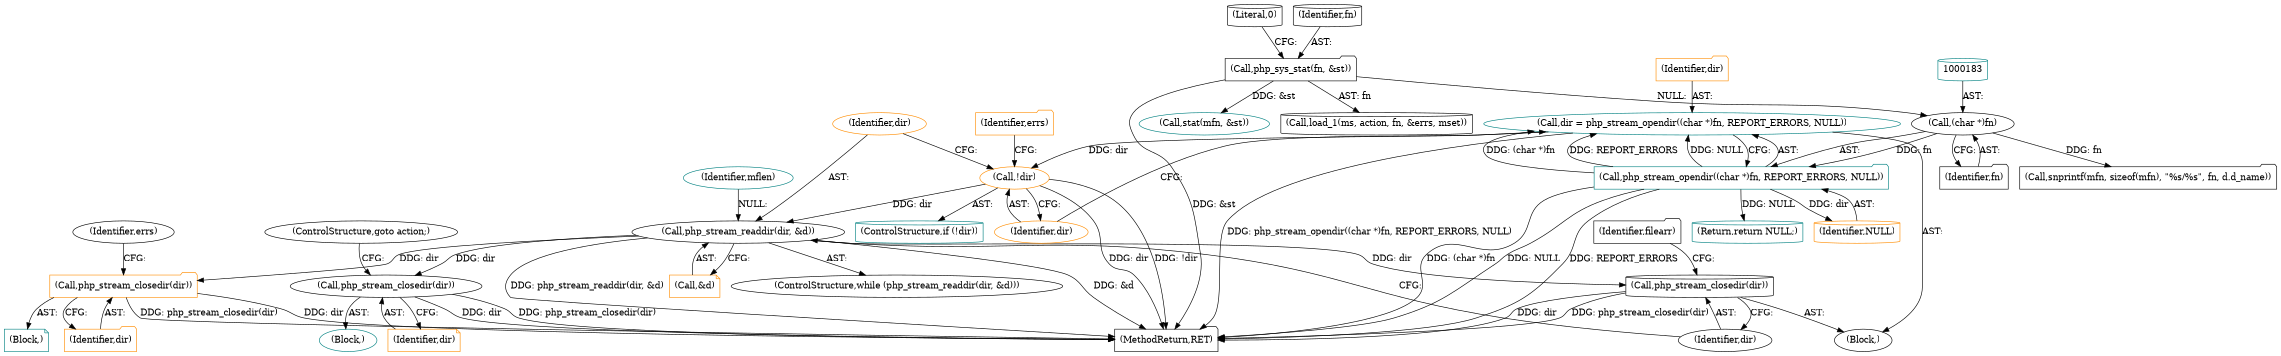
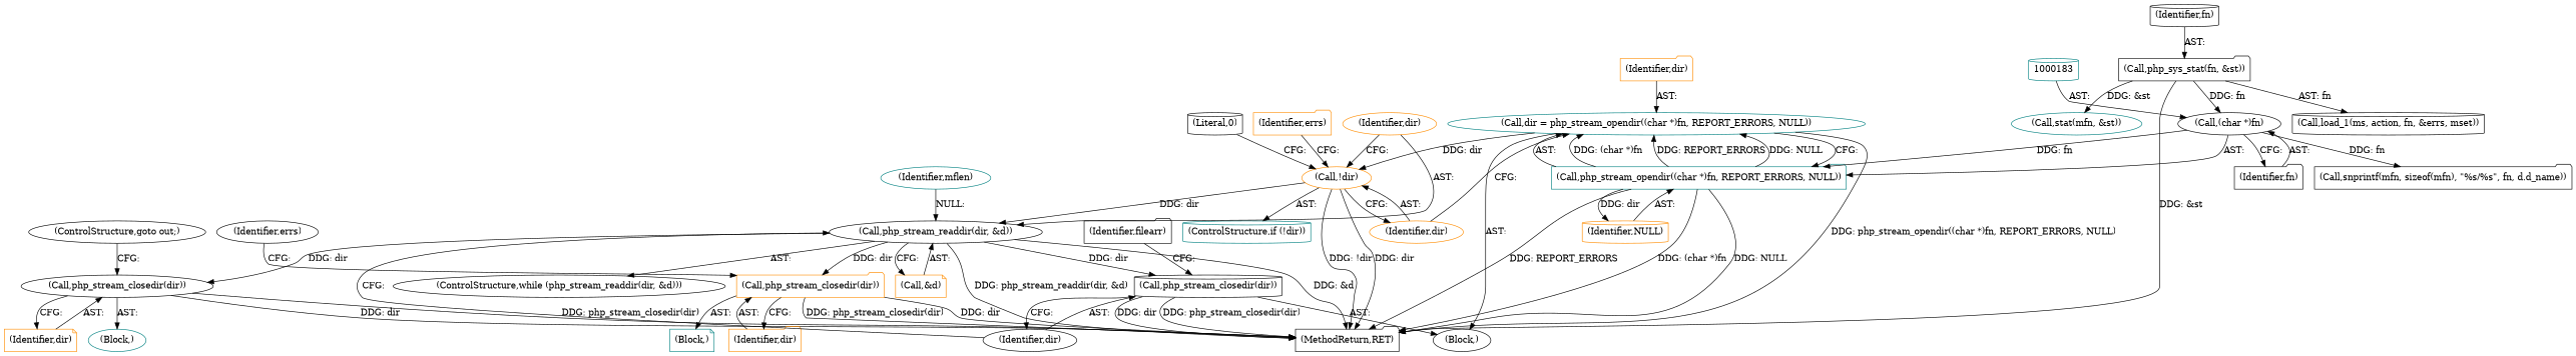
  digraph {
    node [color=black shape=ellipse]
    n1 [label="(Call,php_stream_readdir(dir, &d))"]
    n2 [label="(Call,php_stream_closedir(dir))"]
    n3 [color=darkorange label="(Call,php_stream_closedir(dir))" shape=folder]
    n4 [label="(Call,php_stream_closedir(dir))" shape=cylinder]
    n5 [label="(ControlStructure,while (php_stream_readdir(dir, &d)))"]
    n6 [label="(MethodReturn,RET)" shape=folder]
    n7 [color=darkorange label="(Call,&d)" shape=note]
    n8 [color=darkorange label="(Identifier,dir)" shape=note]
    n9 [color=teal label="(Block,)"]
    n10 [color=teal label="(Block,)" shape=note]
    n11 [color=darkorange label="(Identifier,dir)" shape=folder]
    n12 [label="(Block,)"]
    n13 [label="(Identifier,dir)"]
    n14 [color=darkorange label="(Call,!dir)"]
    n15 [color=darkorange label="(Identifier,dir)"]
    n16 [color=teal label="(ControlStructure,if (!dir))" shape=cylinder]
    n17 [color=teal label="(Call,dir = php_stream_opendir((char *)fn, REPORT_ERRORS, NULL))"]
    n18 [color=teal label="(Call,php_stream_opendir((char *)fn, REPORT_ERRORS, NULL))" shape=folder]
    n19 [color=darkorange label="(Identifier,NULL)" shape=cylinder]
-   n20 [color=teal label="(Return,return NULL;)" shape=cylinder]
    n21 [label="(Call,(char *)fn)"]
    n22 [label="(Identifier,fn)" shape=folder]
    n23 [label="(Call,snprintf(mfn, sizeof(mfn), \"%s/%s\", fn, d.d_name))" shape=folder]
    n24 [label="(Call,php_sys_stat(fn, &st))" shape=folder]
    n25 [label="(Call,load_1(ms, action, fn, &errs, mset))" shape=cylinder]
    n26 [color=teal label="(Call,stat(mfn, &st))"]
    n27 [color=darkorange label="(Identifier,dir)" shape=folder]
-   n28 [label="(ControlStructure,goto action;)"]
+   n28 [label="(ControlStructure,goto out;)"]
    n29 [label="(Identifier,errs)"]
    n30 [color=teal label="(Identifier,mflen)"]
    n31 [label="(Literal,0)" shape=cylinder]
    n32 [label="(Identifier,filearr)" shape=folder]
    n33 [color=darkorange label="(Identifier,errs)" shape=folder]
    n34 [color=darkorange label="(Identifier,dir)"]
    n35 [label="(Identifier,fn)" shape=cylinder]
    1000183 [color=teal shape=cylinder]
    n1 -> n2 [label="DDG: dir"]
    n1 -> n3 [label="DDG: dir"]
    n1 -> n4 [label="DDG: dir"]
    n1 -> n5 [label="AST: "]
    n1 -> n6 [label="DDG: php_stream_readdir(dir, &d)"]
    n1 -> n6 [label="DDG: &d"]
    n1 -> n7 [label="CFG: "]
    n2 -> n6 [label="DDG: php_stream_closedir(dir)"]
    n2 -> n6 [label="DDG: dir"]
    n2 -> n8 [label="CFG: "]
    n2 -> n9 [label="AST: "]
    n3 -> n6 [label="DDG: dir"]
    n3 -> n6 [label="DDG: php_stream_closedir(dir)"]
    n3 -> n10 [label="AST: "]
    n3 -> n11 [label="CFG: "]
    n4 -> n6 [label="DDG: php_stream_closedir(dir)"]
    n4 -> n6 [label="DDG: dir"]
    n4 -> n12 [label="AST: "]
    n4 -> n13 [label="CFG: "]
    n7 -> n1 [label="AST: "]
    n8 -> n2 [label="AST: "]
    n11 -> n3 [label="AST: "]
    n13 -> n1 [label="CFG: "]
    n13 -> n4 [label="AST: "]
    n14 -> n1 [label="DDG: dir"]
    n14 -> n6 [label="DDG: !dir"]
    n14 -> n6 [label="DDG: dir"]
    n14 -> n15 [label="CFG: "]
    n14 -> n16 [label="AST: "]
    n15 -> n14 [label="AST: "]
    n15 -> n17 [label="CFG: "]
    n17 -> n6 [label="DDG: php_stream_opendir((char *)fn, REPORT_ERRORS, NULL)"]
    n17 -> n12 [label="AST: "]
    n17 -> n14 [label="DDG: dir"]
    n17 -> n18 [label="CFG: "]
    n18 -> n6 [label="DDG: REPORT_ERRORS"]
    n18 -> n6 [label="DDG: (char *)fn"]
    n18 -> n6 [label="DDG: NULL"]
    n18 -> n17 [label="AST: "]
    n18 -> n17 [label="DDG: (char *)fn"]
    n18 -> n17 [label="DDG: REPORT_ERRORS"]
    n18 -> n17 [label="DDG: NULL"]
    n18 -> n19 [label="DDG: dir"]
-   n18 -> n20 [label="DDG: NULL"]
    n19 -> n18 [label="AST: "]
    n21 -> n18 [label="AST: "]
    n21 -> n18 [label="DDG: fn"]
    n21 -> n22 [label="CFG: "]
    n21 -> n23 [label="DDG: fn"]
    n22 -> n21 [label="AST: "]
    n24 -> n6 [label="DDG: &st"]
-   n24 -> n21 [label="NULL: "]
+   n24 -> n21 [label="DDG: fn"]
    n24 -> n25 [label="AST: fn"]
    n24 -> n26 [label="DDG: &st"]
    n27 -> n17 [label="AST: "]
    n28 -> n2 [label="CFG: "]
    n29 -> n3 [label="CFG: "]
    n30 -> n1 [label="NULL: "]
-   n31 -> n24 [label="CFG: "]
+   n31 -> n14 [label="CFG: "]
    n32 -> n4 [label="CFG: "]
    n33 -> n14 [label="CFG: "]
    n34 -> n1 [label="AST: "]
    n34 -> n14 [label="CFG: "]
    n35 -> n24 [label="AST: "]
    1000183 -> n21 [label="AST: "]
  }
